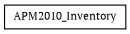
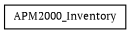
  digraph {
    rankdir=LR
    fontname="PT Serif"
-   n1 [color=black fillcolor=white fontname="PT Serif" fontsize=10 height=0.2 label=APM2010_Inventory shape=record style=filled width=0.4]
+   n1 [color=black fillcolor=white fontname="PT Serif" fontsize=10 height=0.2 label=APM2000_Inventory shape=record style=filled width=0.4]
  }
